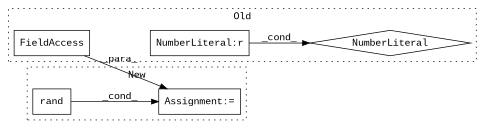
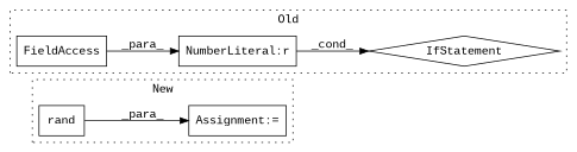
  digraph {
    fontname="Liberation Mono"
    rankdir=LR
    node [fontname="Liberation Mono" shape=box]
    edge [fontname="Liberation Mono"]
-   n1 [a=25 l="4,2" label=NumberLiteral s="992,1019" shape=diamond]
+   n1 [a=25 l="4,2" label=IfStatement s="992,1019" shape=diamond]
    n2 [a=27 l=4 label="NumberLiteral:r" s=1011]
    n3 [a=22 l=15 label=FieldAccess s=996]
    n4 [a=32 l="5,1" label=rand s="639,653"]
    n5 [a=7 l=1 label="Assignment:=" s=632]
    subgraph cluster_1 {
      label=Old
      style=dotted
      n1
      n2
      n3
    }
    subgraph cluster_2 {
      label=New
      style=dotted
      n4
      n5
    }
    n2 -> n1 [label=_cond_]
-   n3 -> n5 [label=_para_]
-   n4 -> n5 [label=_cond_]
+   n3 -> n2 [label=_para_]
+   n4 -> n5 [label=_para_]
  }
